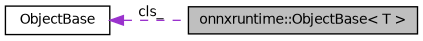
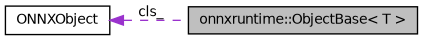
  digraph {
    rankdir=LR
    node [color=black fontname=Helvetica fontsize=10 shape=record style=filled]
    n1 [fillcolor=grey75 fontcolor=black height=0.2 label="onnxruntime::ObjectBase\< T \>" width=0.4]
-   n2 [fillcolor=white height=0.2 label=ObjectBase width=0.4]
+   n2 [fillcolor=white height=0.2 label=ONNXObject width=0.4]
    n2 -> n1 [color=darkorchid3 dir=back fontname=Helvetica fontsize=10 label=" cls_" labelfontname=Helvetica labelfontsize=10 style=dashed]
  }
